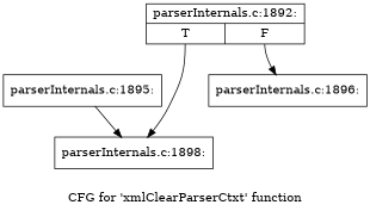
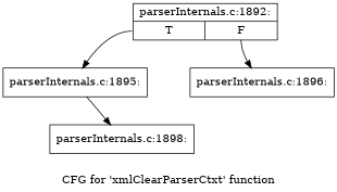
  digraph {
    label="CFG for 'xmlClearParserCtxt' function"
    node [shape=record]
    n1 [label="{parserInternals.c:1892:|{<s0>T|<s1>F}}"]
    n2 [label="{parserInternals.c:1895:}"]
    n3 [label="{parserInternals.c:1896:}"]
    n4 [label="{parserInternals.c:1898:}"]
-   n1 -> n4 [tailport=s0]
+   n1 -> n2 [tailport=s0]
    n1 -> n3 [tailport=s1]
    n2 -> n4
  }
